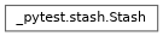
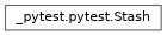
  digraph {
    rankdir=LR
-   n1 [color=grey40 fillcolor=white fontname=Helvetica fontsize=10 height=0.2 label="_pytest.stash.Stash" shape=box style=filled width=0.4]
+   n1 [color=grey40 fillcolor=white fontname=Helvetica fontsize=10 height=0.2 label="_pytest.pytest.Stash" shape=box style=filled width=0.4]
  }
